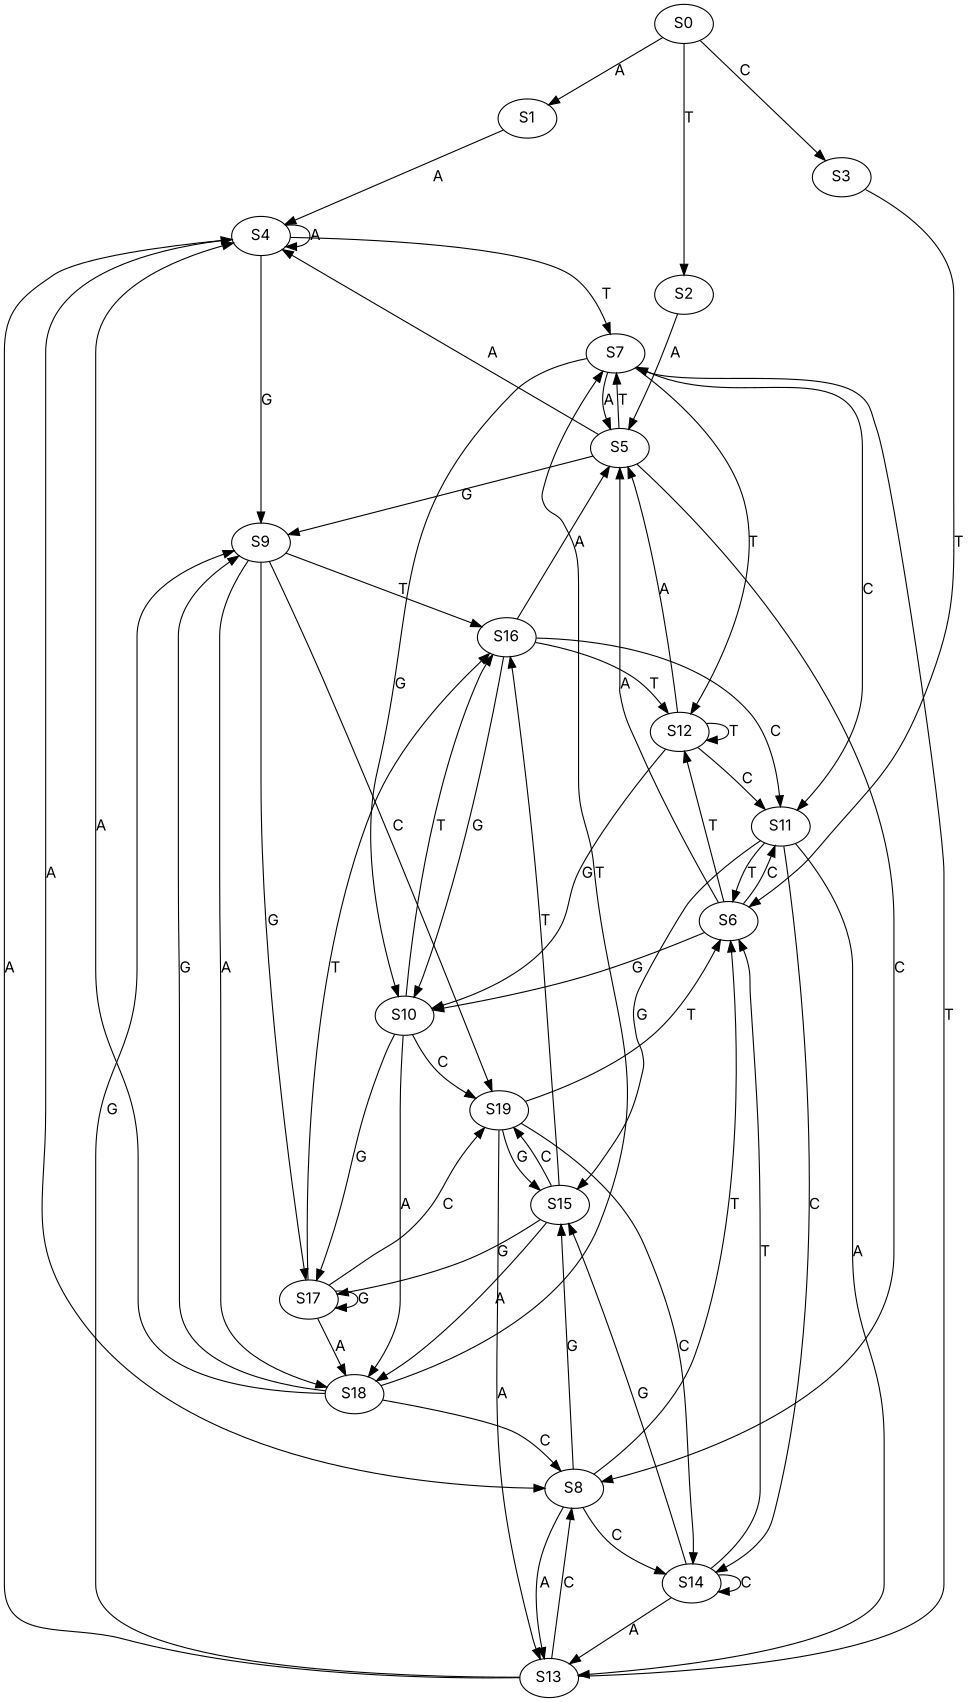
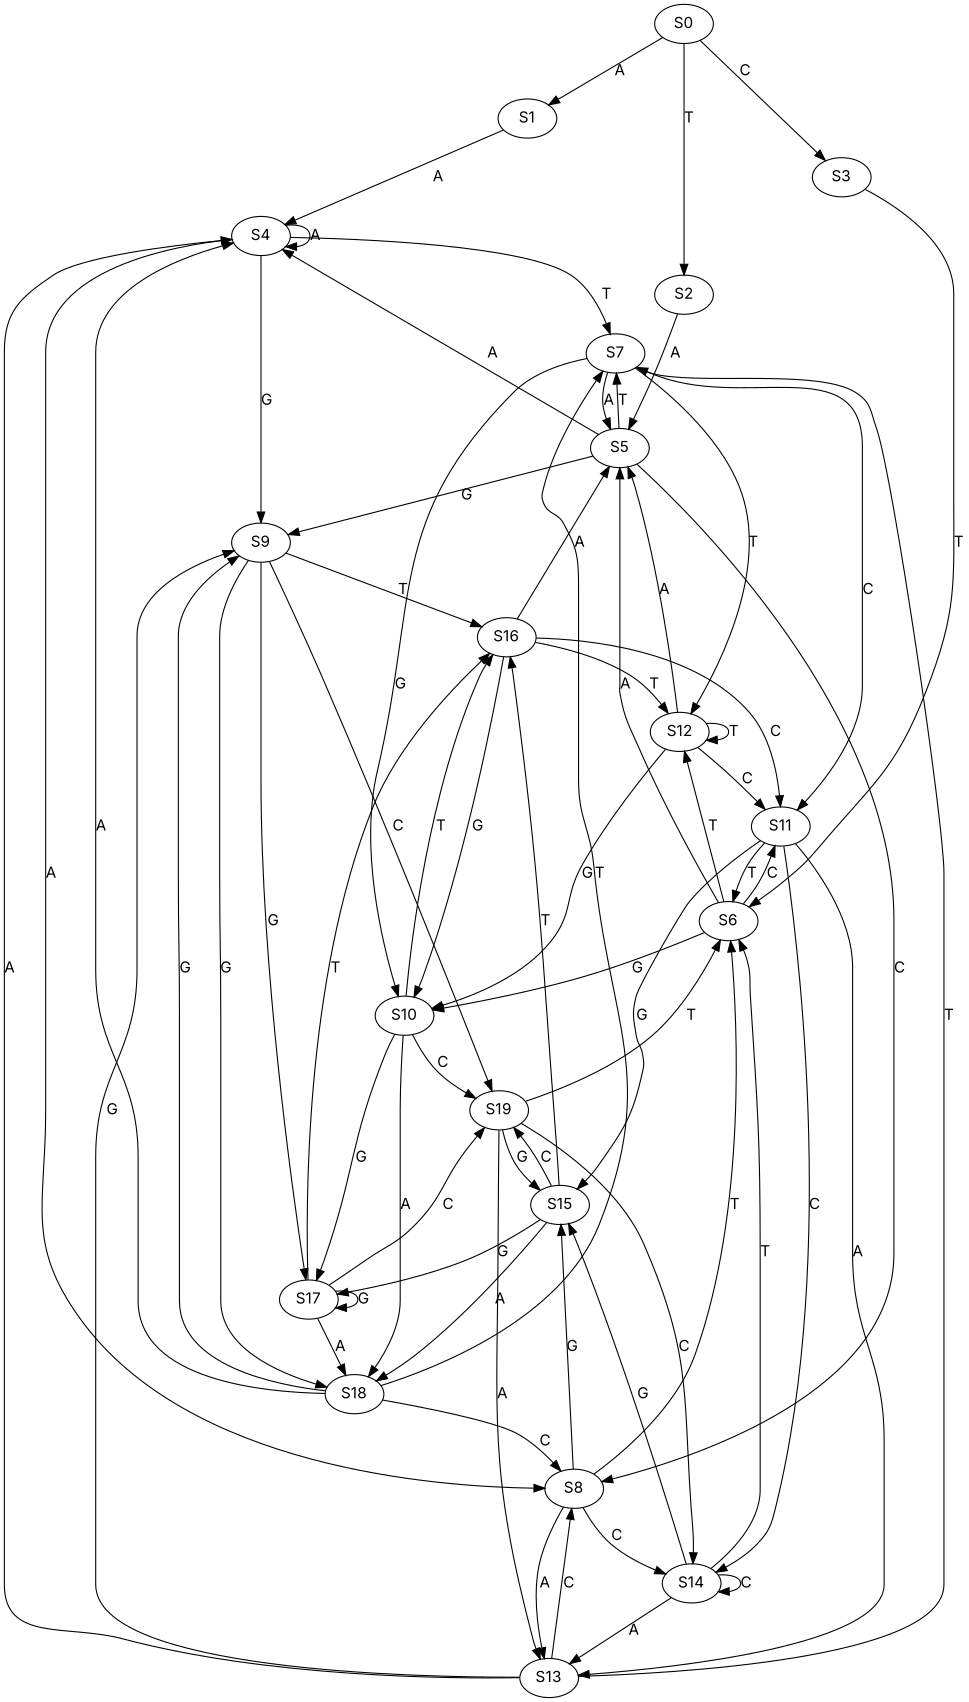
  strict digraph {
    fontname=Inter
    node [fontname=Inter]
    edge [fontname=Inter]
    S0
    S1
    S2
    S3
    S4
    S5
    S6
    S7
    S8
    S9
    S10
    S11
    S12
    S13
    S14
    S15
    S16
    S17
    S18
    S19
    S0 -> S1 [label=A]
    S0 -> S2 [label=T]
    S0 -> S3 [label=C]
    S1 -> S4 [label=A]
    S2 -> S5 [label=A]
    S3 -> S6 [label=T]
    S4 -> S4 [label=A]
    S4 -> S7 [label=T]
    S4 -> S8 [label=A]
    S4 -> S9 [label=G]
    S5 -> S4 [label=A]
    S5 -> S7 [label=T]
    S5 -> S8 [label=C]
    S5 -> S9 [label=G]
    S6 -> S5 [label=A]
    S6 -> S10 [label=G]
    S6 -> S11 [label=C]
    S6 -> S12 [label=T]
    S7 -> S5 [label=A]
    S7 -> S10 [label=G]
    S7 -> S11 [label=C]
    S7 -> S12 [label=T]
    S8 -> S6 [label=T]
    S8 -> S13 [label=A]
    S8 -> S14 [label=C]
    S8 -> S15 [label=G]
    S9 -> S16 [label=T]
    S9 -> S17 [label=G]
-   S9 -> S18 [label=A]
+   S9 -> S18 [label=G]
    S9 -> S19 [label=C]
    S10 -> S16 [label=T]
    S10 -> S17 [label=G]
    S10 -> S18 [label=A]
    S10 -> S19 [label=C]
    S11 -> S6 [label=T]
    S11 -> S13 [label=A]
    S11 -> S14 [label=C]
    S11 -> S15 [label=G]
    S12 -> S5 [label=A]
    S12 -> S10 [label=G]
    S12 -> S11 [label=C]
    S12 -> S12 [label=T]
    S13 -> S4 [label=A]
    S13 -> S7 [label=T]
    S13 -> S8 [label=C]
    S13 -> S9 [label=G]
    S14 -> S6 [label=T]
    S14 -> S13 [label=A]
    S14 -> S14 [label=C]
    S14 -> S15 [label=G]
    S15 -> S16 [label=T]
    S15 -> S17 [label=G]
    S15 -> S18 [label=A]
    S15 -> S19 [label=C]
    S16 -> S5 [label=A]
    S16 -> S10 [label=G]
    S16 -> S11 [label=C]
    S16 -> S12 [label=T]
    S17 -> S16 [label=T]
    S17 -> S17 [label=G]
    S17 -> S18 [label=A]
    S17 -> S19 [label=C]
    S18 -> S4 [label=A]
    S18 -> S7 [label=T]
    S18 -> S8 [label=C]
    S18 -> S9 [label=G]
    S19 -> S6 [label=T]
    S19 -> S13 [label=A]
    S19 -> S14 [label=C]
    S19 -> S15 [label=G]
  }
